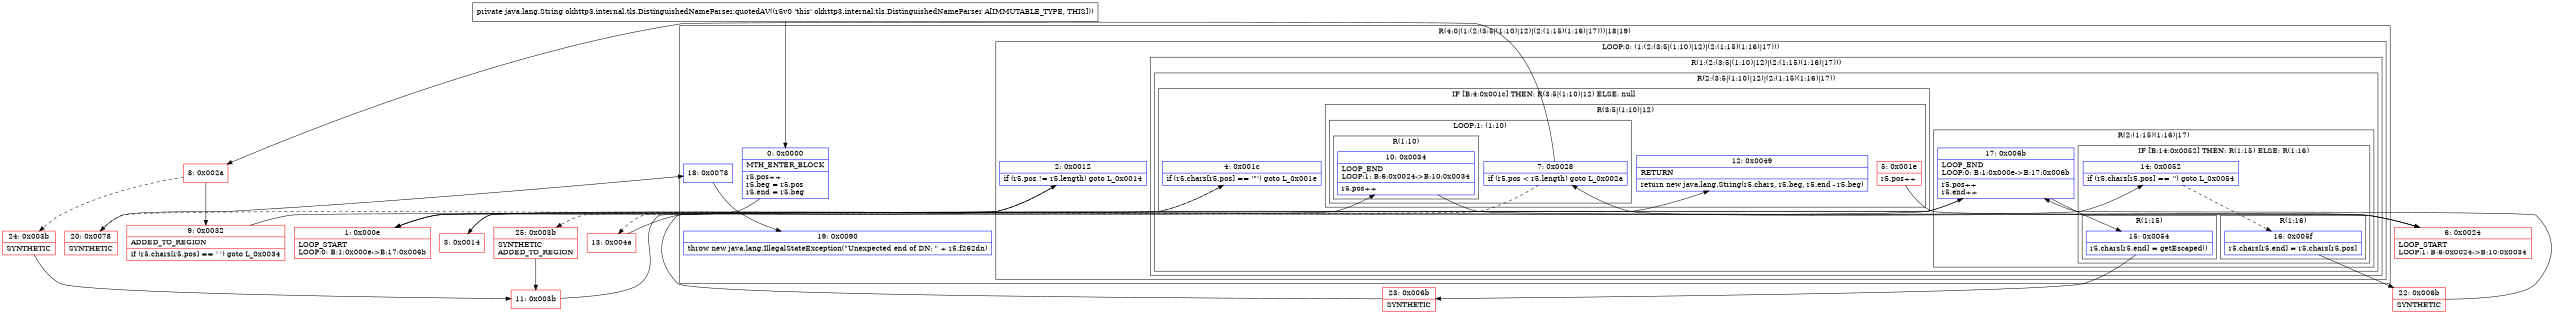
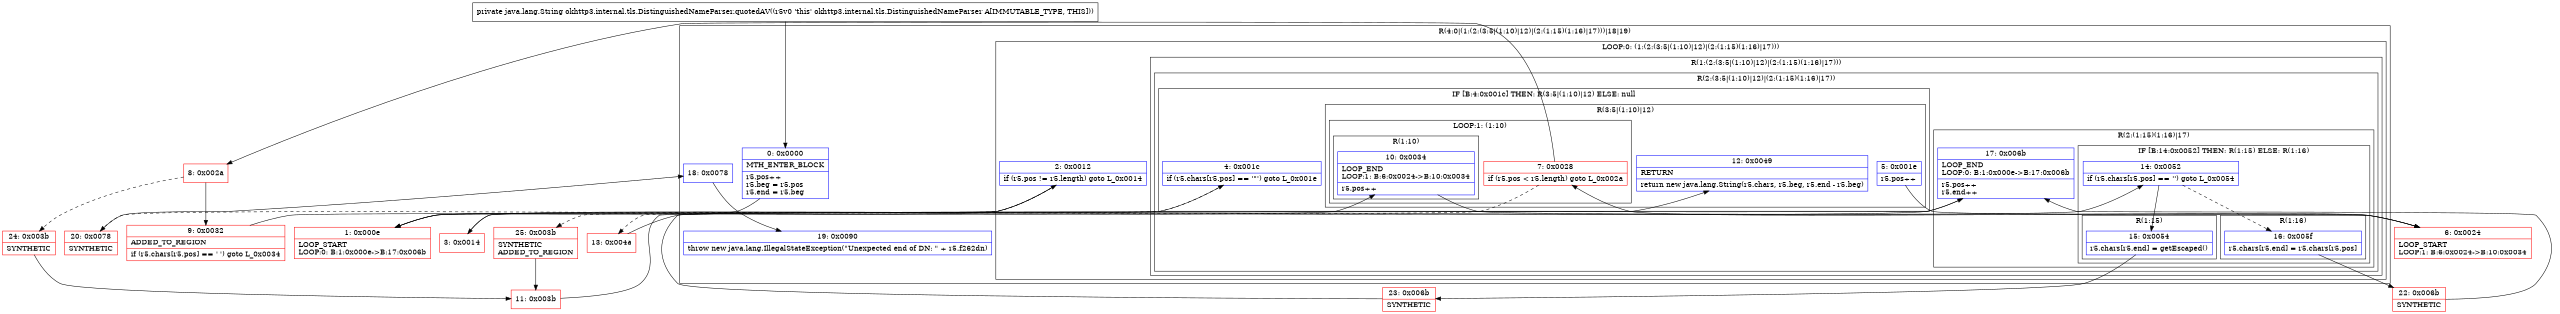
  digraph {
    node [color=blue shape=record]
    n1 [label="{10\:\ 0x0034|LOOP_END\lLOOP:1: B:6:0x0024\-\>B:10:0x0034\l|r5.pos++\l}"]
-   n2 [label="{7\:\ 0x0028|if (r5.pos \< r5.length) goto L_0x002a\l}"]
-   n3 [color=red label="{5\:\ 0x001e|r5.pos++\l}"]
+   n2 [color=red label="{7\:\ 0x0028|if (r5.pos \< r5.length) goto L_0x002a\l}"]
+   n3 [label="{5\:\ 0x001e|r5.pos++\l}"]
    n4 [label="{12\:\ 0x0049|RETURN\l|return new java.lang.String(r5.chars, r5.beg, r5.end \- r5.beg)\l}"]
    n5 [label="{4\:\ 0x001c|if (r5.chars[r5.pos] == '\"') goto L_0x001e\l}"]
    n6 [label="{15\:\ 0x0054|r5.chars[r5.end] = getEscaped()\l}"]
    n7 [label="{16\:\ 0x005f|r5.chars[r5.end] = r5.chars[r5.pos]\l}"]
    n8 [label="{14\:\ 0x0052|if (r5.chars[r5.pos] == '') goto L_0x0054\l}"]
    n9 [label="{17\:\ 0x006b|LOOP_END\lLOOP:0: B:1:0x000e\-\>B:17:0x006b\l|r5.pos++\lr5.end++\l}"]
    n10 [label="{2\:\ 0x0012|if (r5.pos != r5.length) goto L_0x0014\l}"]
    n11 [label="{0\:\ 0x0000|MTH_ENTER_BLOCK\l|r5.pos++\lr5.beg = r5.pos\lr5.end = r5.beg\l}"]
    n12 [label="{18\:\ 0x0078}"]
    n13 [label="{19\:\ 0x0090|throw new java.lang.IllegalStateException(\"Unexpected end of DN: \" + r5.f262dn)\l}"]
    n14 [color=red label="{6\:\ 0x0024|LOOP_START\lLOOP:1: B:6:0x0024\-\>B:10:0x0034\l}"]
    n15 [color=red label="{8\:\ 0x002a}"]
    n16 [color=red label="{25\:\ 0x003b|SYNTHETIC\lADDED_TO_REGION\l}"]
    n17 [color=red label="{13\:\ 0x004a}"]
    n18 [color=red label="{23\:\ 0x006b|SYNTHETIC\l}"]
    n19 [color=red label="{22\:\ 0x006b|SYNTHETIC\l}"]
    n20 [color=red label="{1\:\ 0x000e|LOOP_START\lLOOP:0: B:1:0x000e\-\>B:17:0x006b\l}"]
    n21 [color=red label="{3\:\ 0x0014}"]
    n22 [color=red label="{20\:\ 0x0078|SYNTHETIC\l}"]
    n23 [color=red label="{9\:\ 0x0032|ADDED_TO_REGION\l|if (r5.chars[r5.pos] == ' ') goto L_0x0034\l}"]
    n24 [color=red label="{24\:\ 0x003b|SYNTHETIC\l}"]
    n25 [color=red label="{11\:\ 0x003b}"]
    n26 [label="{private java.lang.String okhttp3.internal.tls.DistinguishedNameParser.quotedAV((r5v0 'this' okhttp3.internal.tls.DistinguishedNameParser A[IMMUTABLE_TYPE, THIS])) }" color=""]
    subgraph cluster_1 {
      label="R(4:0|(1:(2:(3:5|(1:10)|12)|(2:(1:15)(1:16)|17)))|18|19)"
      n11
      n12
      n13
      subgraph cluster_2 {
        label="LOOP:0: (1:(2:(3:5|(1:10)|12)|(2:(1:15)(1:16)|17)))"
        n10
        subgraph cluster_3 {
          label="R(1:(2:(3:5|(1:10)|12)|(2:(1:15)(1:16)|17)))"
          subgraph cluster_4 {
            label="R(2:(3:5|(1:10)|12)|(2:(1:15)(1:16)|17))"
            subgraph cluster_5 {
              label="IF [B:4:0x001c] THEN: R(3:5|(1:10)|12) ELSE: null"
              n5
              subgraph cluster_6 {
                label="R(3:5|(1:10)|12)"
                n3
                n4
                subgraph cluster_7 {
                  label="LOOP:1: (1:10)"
                  n2
                  subgraph cluster_8 {
                    label="R(1:10)"
                    n1
                  }
                }
              }
            }
            subgraph cluster_9 {
              label="R(2:(1:15)(1:16)|17)"
              n9
              subgraph cluster_10 {
                label="IF [B:14:0x0052] THEN: R(1:15) ELSE: R(1:16)"
                n8
                subgraph cluster_11 {
                  label="R(1:15)"
                  n6
                }
                subgraph cluster_12 {
                  label="R(1:16)"
                  n7
                }
              }
            }
          }
        }
      }
    }
    n1 -> n14
    n2 -> n15
    n2 -> n16 [style=dashed]
    n3 -> n14
    n5 -> n17 [style=dashed]
    n6 -> n18
    n7 -> n19
-   n9 -> n6
+   n8 -> n6
    n8 -> n7 [style=dashed]
    n9 -> n20
    n10 -> n21
    n10 -> n22 [style=dashed]
    n11 -> n20
    n12 -> n13
    n14 -> n2
    n15 -> n23
    n15 -> n24 [style=dashed]
    n16 -> n25
    n17 -> n8
    n18 -> n9
    n19 -> n9
    n20 -> n10
    n21 -> n5
    n22 -> n12
    n23 -> n1
    n24 -> n25
    n25 -> n4
    n26 -> n11
  }
